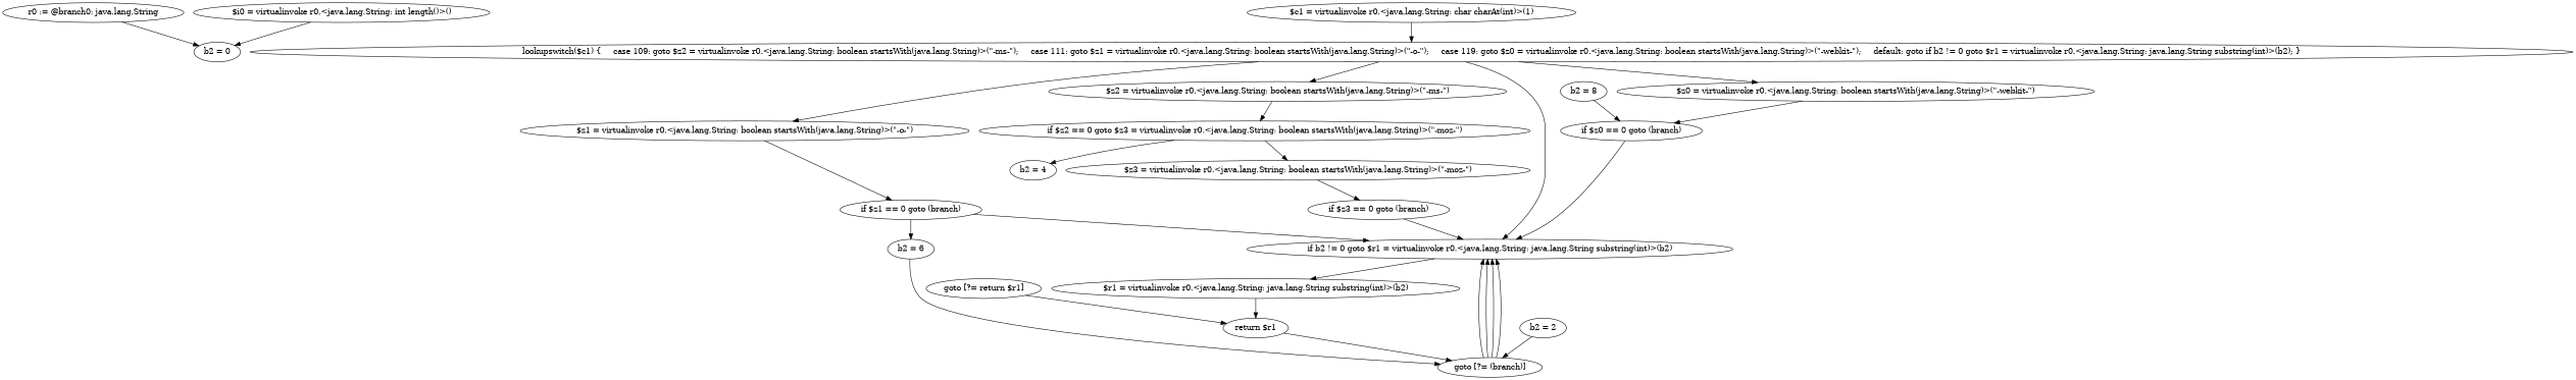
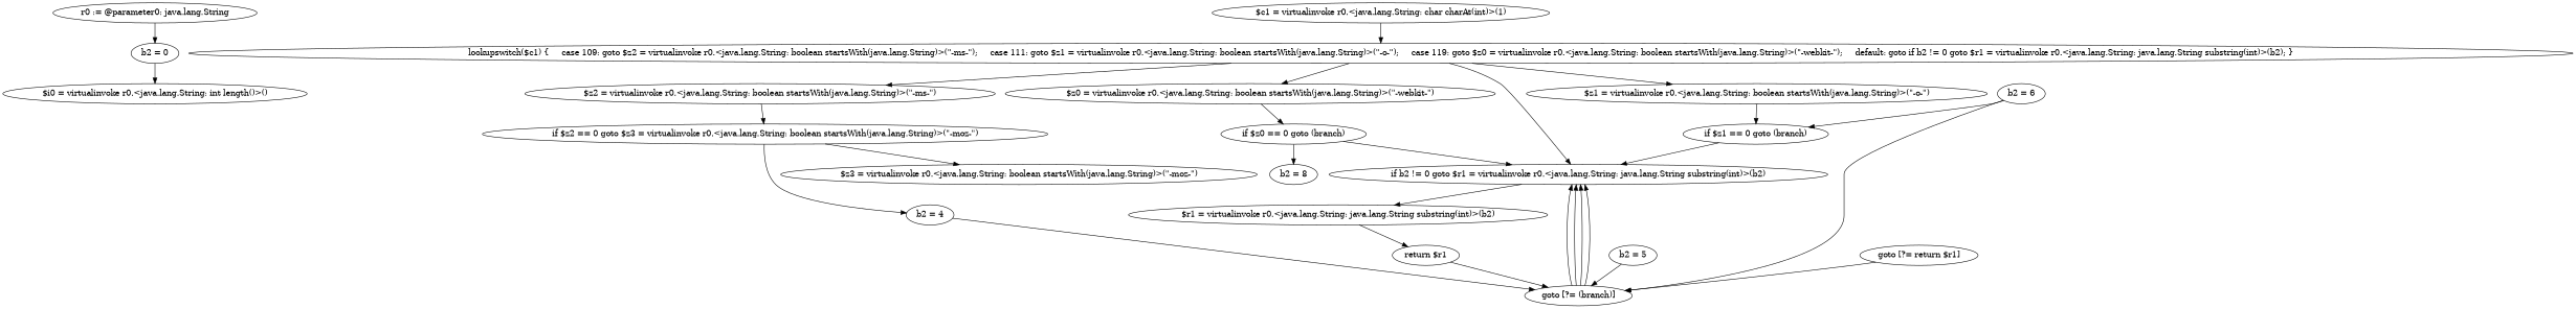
  digraph {
-   "r0 := @parameter0: java.lang.String" [label="r0 := @branch0: java.lang.String"]
+   "r0 := @parameter0: java.lang.String"
    "b2 = 0"
    "$i0 = virtualinvoke r0.<java.lang.String: int length()>()"
    "$c1 = virtualinvoke r0.<java.lang.String: char charAt(int)>(1)"
    "lookupswitch($c1) {     case 109: goto $z2 = virtualinvoke r0.<java.lang.String: boolean startsWith(java.lang.String)>(\"-ms-\");     case 111: goto $z1 = virtualinvoke r0.<java.lang.String: boolean startsWith(java.lang.String)>(\"-o-\");     case 119: goto $z0 = virtualinvoke r0.<java.lang.String: boolean startsWith(java.lang.String)>(\"-webkit-\");     default: goto if b2 != 0 goto $r1 = virtualinvoke r0.<java.lang.String: java.lang.String substring(int)>(b2); }"
    "if b2 != 0 goto $r1 = virtualinvoke r0.<java.lang.String: java.lang.String substring(int)>(b2)"
    "$r1 = virtualinvoke r0.<java.lang.String: java.lang.String substring(int)>(b2)"
    "$z2 = virtualinvoke r0.<java.lang.String: boolean startsWith(java.lang.String)>(\"-ms-\")"
    "$z1 = virtualinvoke r0.<java.lang.String: boolean startsWith(java.lang.String)>(\"-o-\")"
    "$z0 = virtualinvoke r0.<java.lang.String: boolean startsWith(java.lang.String)>(\"-webkit-\")"
    "if $z2 == 0 goto $z3 = virtualinvoke r0.<java.lang.String: boolean startsWith(java.lang.String)>(\"-moz-\")"
    "if $z1 == 0 goto (branch)"
    "if $z0 == 0 goto (branch)"
    "b2 = 4"
    "$z3 = virtualinvoke r0.<java.lang.String: boolean startsWith(java.lang.String)>(\"-moz-\")"
    "goto [?= (branch)]"
-   "if $z3 == 0 goto (branch)"
-   "b2 = 5" [label="b2 = 2"]
+   "b2 = 5"
    n19 [label="b2 = 6"]
    "b2 = 8"
    "return $r1"
    "goto [?= return $r1]"
    "r0 := @parameter0: java.lang.String" -> "b2 = 0"
-   "$i0 = virtualinvoke r0.<java.lang.String: int length()>()" -> "b2 = 0"
+   "b2 = 0" -> "$i0 = virtualinvoke r0.<java.lang.String: int length()>()"
    "$c1 = virtualinvoke r0.<java.lang.String: char charAt(int)>(1)" -> "lookupswitch($c1) {     case 109: goto $z2 = virtualinvoke r0.<java.lang.String: boolean startsWith(java.lang.String)>(\"-ms-\");     case 111: goto $z1 = virtualinvoke r0.<java.lang.String: boolean startsWith(java.lang.String)>(\"-o-\");     case 119: goto $z0 = virtualinvoke r0.<java.lang.String: boolean startsWith(java.lang.String)>(\"-webkit-\");     default: goto if b2 != 0 goto $r1 = virtualinvoke r0.<java.lang.String: java.lang.String substring(int)>(b2); }"
    "lookupswitch($c1) {     case 109: goto $z2 = virtualinvoke r0.<java.lang.String: boolean startsWith(java.lang.String)>(\"-ms-\");     case 111: goto $z1 = virtualinvoke r0.<java.lang.String: boolean startsWith(java.lang.String)>(\"-o-\");     case 119: goto $z0 = virtualinvoke r0.<java.lang.String: boolean startsWith(java.lang.String)>(\"-webkit-\");     default: goto if b2 != 0 goto $r1 = virtualinvoke r0.<java.lang.String: java.lang.String substring(int)>(b2); }" -> "if b2 != 0 goto $r1 = virtualinvoke r0.<java.lang.String: java.lang.String substring(int)>(b2)"
    "lookupswitch($c1) {     case 109: goto $z2 = virtualinvoke r0.<java.lang.String: boolean startsWith(java.lang.String)>(\"-ms-\");     case 111: goto $z1 = virtualinvoke r0.<java.lang.String: boolean startsWith(java.lang.String)>(\"-o-\");     case 119: goto $z0 = virtualinvoke r0.<java.lang.String: boolean startsWith(java.lang.String)>(\"-webkit-\");     default: goto if b2 != 0 goto $r1 = virtualinvoke r0.<java.lang.String: java.lang.String substring(int)>(b2); }" -> "$z2 = virtualinvoke r0.<java.lang.String: boolean startsWith(java.lang.String)>(\"-ms-\")"
    "lookupswitch($c1) {     case 109: goto $z2 = virtualinvoke r0.<java.lang.String: boolean startsWith(java.lang.String)>(\"-ms-\");     case 111: goto $z1 = virtualinvoke r0.<java.lang.String: boolean startsWith(java.lang.String)>(\"-o-\");     case 119: goto $z0 = virtualinvoke r0.<java.lang.String: boolean startsWith(java.lang.String)>(\"-webkit-\");     default: goto if b2 != 0 goto $r1 = virtualinvoke r0.<java.lang.String: java.lang.String substring(int)>(b2); }" -> "$z1 = virtualinvoke r0.<java.lang.String: boolean startsWith(java.lang.String)>(\"-o-\")"
    "lookupswitch($c1) {     case 109: goto $z2 = virtualinvoke r0.<java.lang.String: boolean startsWith(java.lang.String)>(\"-ms-\");     case 111: goto $z1 = virtualinvoke r0.<java.lang.String: boolean startsWith(java.lang.String)>(\"-o-\");     case 119: goto $z0 = virtualinvoke r0.<java.lang.String: boolean startsWith(java.lang.String)>(\"-webkit-\");     default: goto if b2 != 0 goto $r1 = virtualinvoke r0.<java.lang.String: java.lang.String substring(int)>(b2); }" -> "$z0 = virtualinvoke r0.<java.lang.String: boolean startsWith(java.lang.String)>(\"-webkit-\")"
    "if b2 != 0 goto $r1 = virtualinvoke r0.<java.lang.String: java.lang.String substring(int)>(b2)" -> "$r1 = virtualinvoke r0.<java.lang.String: java.lang.String substring(int)>(b2)"
    "$r1 = virtualinvoke r0.<java.lang.String: java.lang.String substring(int)>(b2)" -> "return $r1"
    "$z2 = virtualinvoke r0.<java.lang.String: boolean startsWith(java.lang.String)>(\"-ms-\")" -> "if $z2 == 0 goto $z3 = virtualinvoke r0.<java.lang.String: boolean startsWith(java.lang.String)>(\"-moz-\")"
    "$z1 = virtualinvoke r0.<java.lang.String: boolean startsWith(java.lang.String)>(\"-o-\")" -> "if $z1 == 0 goto (branch)"
    "$z0 = virtualinvoke r0.<java.lang.String: boolean startsWith(java.lang.String)>(\"-webkit-\")" -> "if $z0 == 0 goto (branch)"
    "if $z2 == 0 goto $z3 = virtualinvoke r0.<java.lang.String: boolean startsWith(java.lang.String)>(\"-moz-\")" -> "b2 = 4"
    "if $z2 == 0 goto $z3 = virtualinvoke r0.<java.lang.String: boolean startsWith(java.lang.String)>(\"-moz-\")" -> "$z3 = virtualinvoke r0.<java.lang.String: boolean startsWith(java.lang.String)>(\"-moz-\")"
    "if $z1 == 0 goto (branch)" -> "if b2 != 0 goto $r1 = virtualinvoke r0.<java.lang.String: java.lang.String substring(int)>(b2)"
-   "if $z1 == 0 goto (branch)" -> n19
+   n19 -> "if $z1 == 0 goto (branch)"
    "if $z0 == 0 goto (branch)" -> "if b2 != 0 goto $r1 = virtualinvoke r0.<java.lang.String: java.lang.String substring(int)>(b2)"
-   "b2 = 8" -> "if $z0 == 0 goto (branch)"
-   "$z3 = virtualinvoke r0.<java.lang.String: boolean startsWith(java.lang.String)>(\"-moz-\")" -> "if $z3 == 0 goto (branch)"
+   "if $z0 == 0 goto (branch)" -> "b2 = 8"
+   "b2 = 4" -> "goto [?= (branch)]"
    "goto [?= (branch)]" -> "if b2 != 0 goto $r1 = virtualinvoke r0.<java.lang.String: java.lang.String substring(int)>(b2)"
    "goto [?= (branch)]" -> "if b2 != 0 goto $r1 = virtualinvoke r0.<java.lang.String: java.lang.String substring(int)>(b2)"
    "goto [?= (branch)]" -> "if b2 != 0 goto $r1 = virtualinvoke r0.<java.lang.String: java.lang.String substring(int)>(b2)"
    "goto [?= (branch)]" -> "if b2 != 0 goto $r1 = virtualinvoke r0.<java.lang.String: java.lang.String substring(int)>(b2)"
-   "if $z3 == 0 goto (branch)" -> "if b2 != 0 goto $r1 = virtualinvoke r0.<java.lang.String: java.lang.String substring(int)>(b2)"
    "b2 = 5" -> "goto [?= (branch)]"
    n19 -> "goto [?= (branch)]"
    "return $r1" -> "goto [?= (branch)]"
-   "goto [?= return $r1]" -> "return $r1"
+   "goto [?= return $r1]" -> "goto [?= (branch)]"
  }
